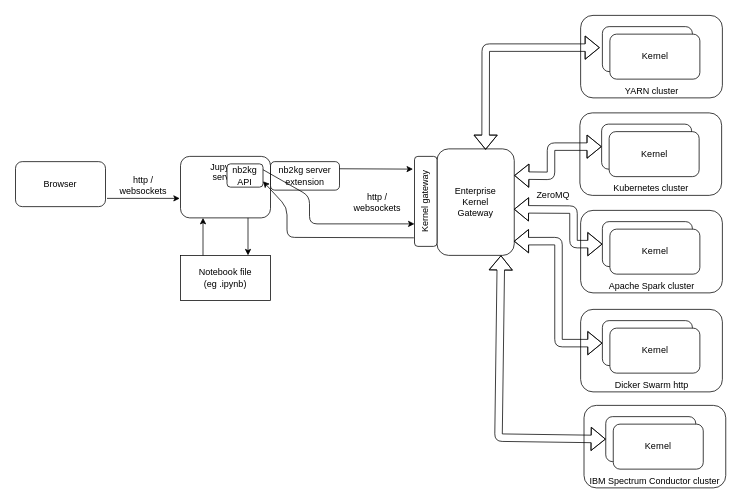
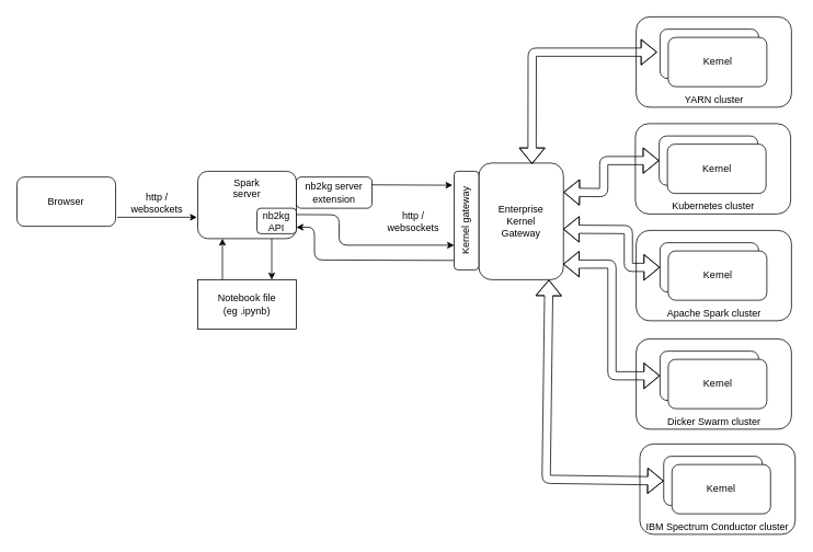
  <mxCell id="0" />
  <mxCell id="1" parent="0" />
  <mxCell id="2" value="Browser" style="rounded=1;whiteSpace=wrap;html=1;" parent="1" vertex="1"><mxGeometry x="20" y="215" width="120" height="60" as="geometry" /></mxCell>
- <mxCell id="3" value="Jupyter&lt;br&gt;server" style="rounded=1;whiteSpace=wrap;html=1;verticalAlign=top;" parent="1" vertex="1"><mxGeometry x="240" y="208" width="120" height="82" as="geometry" /></mxCell>
+ <mxCell id="3" value="Spark&lt;br&gt;server" style="rounded=1;whiteSpace=wrap;html=1;verticalAlign=top;" parent="1" vertex="1"><mxGeometry x="240" y="208" width="120" height="82" as="geometry" /></mxCell>
  <mxCell id="4" value="Notebook file&lt;br&gt;(eg .ipynb)&lt;br&gt;" style="rounded=0;whiteSpace=wrap;html=1;" parent="1" vertex="1"><mxGeometry x="240" y="340" width="120" height="60" as="geometry" /></mxCell>
  <mxCell id="5" value="" style="endArrow=classic;html=1;entryX=0.25;entryY=1;exitX=0.25;exitY=0;" parent="1" source="4" target="3" edge="1"><mxGeometry width="50" height="50" relative="1" as="geometry"><mxPoint x="60" y="470" as="sourcePoint" /><mxPoint x="110" y="420" as="targetPoint" /></mxGeometry></mxCell>
  <mxCell id="6" value="" style="endArrow=classic;html=1;entryX=0.75;entryY=0;exitX=0.75;exitY=1;" parent="1" source="3" target="4" edge="1"><mxGeometry width="50" height="50" relative="1" as="geometry"><mxPoint x="280" y="350" as="sourcePoint" /><mxPoint x="280" y="300" as="targetPoint" /></mxGeometry></mxCell>
  <mxCell id="7" value="" style="endArrow=classic;html=1;entryX=-0.008;entryY=0.683;entryDx=0;entryDy=0;entryPerimeter=0;" parent="1" target="3" edge="1"><mxGeometry width="50" height="50" relative="1" as="geometry"><mxPoint x="142" y="264" as="sourcePoint" /><mxPoint x="199" y="275" as="targetPoint" /></mxGeometry></mxCell>
  <mxCell id="8" value="http /&lt;br&gt;websockets&lt;br&gt;" style="text;html=1;resizable=0;points=[];autosize=1;align=center;verticalAlign=top;spacingTop=-4;" parent="1" vertex="1"><mxGeometry x="150" y="230" width="80" height="30" as="geometry" /></mxCell>
  <mxCell id="9" value="nb2kg server&lt;br&gt;extension&lt;br&gt;" style="rounded=1;whiteSpace=wrap;html=1;" parent="1" vertex="1"><mxGeometry x="360" y="215" width="92" height="38" as="geometry" /></mxCell>
  <mxCell id="10" value="Enterprise&lt;br&gt;Kernel&lt;br&gt;Gateway&lt;br&gt;" style="rounded=1;whiteSpace=wrap;html=1;" parent="1" vertex="1"><mxGeometry x="582" y="198" width="103" height="142" as="geometry" /></mxCell>
  <mxCell id="11" value="" style="endArrow=classic;html=1;exitX=1;exitY=0.25;exitDx=0;exitDy=0;" parent="1" edge="1" source="9"><mxGeometry width="50" height="50" relative="1" as="geometry"><mxPoint x="502" y="225" as="sourcePoint" /><mxPoint x="550" y="225" as="targetPoint" /></mxGeometry></mxCell>
  <mxCell id="12" value="http /&lt;br&gt;websockets&lt;br&gt;" style="text;html=1;resizable=0;points=[];autosize=1;align=center;verticalAlign=top;spacingTop=-4;rotation=0;" parent="1" vertex="1"><mxGeometry x="462" y="253" width="80" height="30" as="geometry" /></mxCell>
  <mxCell id="13" value="" style="group" vertex="1" connectable="0" parent="1"><mxGeometry x="773.5" y="280" width="189" height="110" as="geometry" /></mxCell>
  <mxCell id="14" value="Apache Spark cluster" style="rounded=1;whiteSpace=wrap;html=1;verticalAlign=bottom;" vertex="1" parent="13"><mxGeometry width="189" height="110" as="geometry" /></mxCell>
  <mxCell id="15" value="Kernel" style="rounded=1;whiteSpace=wrap;html=1;" parent="13" vertex="1"><mxGeometry x="29" y="15" width="120" height="60" as="geometry" /></mxCell>
  <mxCell id="16" value="Kernel" style="rounded=1;whiteSpace=wrap;html=1;" parent="13" vertex="1"><mxGeometry x="39" y="25" width="120" height="60" as="geometry" /></mxCell>
  <mxCell id="17" value="" style="group" vertex="1" connectable="0" parent="1"><mxGeometry x="773.5" y="412" width="189" height="110" as="geometry" /></mxCell>
- <mxCell id="18" value="Dicker Swarm http" style="rounded=1;whiteSpace=wrap;html=1;verticalAlign=bottom;" vertex="1" parent="17"><mxGeometry width="189" height="110" as="geometry" /></mxCell>
+ <mxCell id="18" value="Dicker Swarm cluster" style="rounded=1;whiteSpace=wrap;html=1;verticalAlign=bottom;" vertex="1" parent="17"><mxGeometry width="189" height="110" as="geometry" /></mxCell>
  <mxCell id="19" value="Kernel" style="rounded=1;whiteSpace=wrap;html=1;" vertex="1" parent="17"><mxGeometry x="29" y="15" width="120" height="60" as="geometry" /></mxCell>
  <mxCell id="20" value="Kernel" style="rounded=1;whiteSpace=wrap;html=1;" vertex="1" parent="17"><mxGeometry x="39" y="25" width="120" height="60" as="geometry" /></mxCell>
  <mxCell id="21" value="" style="group" vertex="1" connectable="0" parent="1"><mxGeometry x="778" y="540" width="189" height="110" as="geometry" /></mxCell>
  <mxCell id="22" value="IBM Spectrum Conductor cluster" style="rounded=1;whiteSpace=wrap;html=1;verticalAlign=bottom;" vertex="1" parent="21"><mxGeometry width="189" height="110" as="geometry" /></mxCell>
  <mxCell id="23" value="Kernel" style="rounded=1;whiteSpace=wrap;html=1;" vertex="1" parent="21"><mxGeometry x="29" y="15" width="120" height="60" as="geometry" /></mxCell>
  <mxCell id="24" value="Kernel" style="rounded=1;whiteSpace=wrap;html=1;" vertex="1" parent="21"><mxGeometry x="39" y="25" width="120" height="60" as="geometry" /></mxCell>
  <mxCell id="25" value="" style="group" vertex="1" connectable="0" parent="1"><mxGeometry x="772.5" y="150" width="189" height="110" as="geometry" /></mxCell>
  <mxCell id="26" value="Kubernetes cluster" style="rounded=1;whiteSpace=wrap;html=1;verticalAlign=bottom;" vertex="1" parent="25"><mxGeometry width="189" height="110" as="geometry" /></mxCell>
  <mxCell id="27" value="Kernel" style="rounded=1;whiteSpace=wrap;html=1;" vertex="1" parent="25"><mxGeometry x="29" y="15" width="120" height="60" as="geometry" /></mxCell>
  <mxCell id="28" value="Kernel" style="rounded=1;whiteSpace=wrap;html=1;" vertex="1" parent="25"><mxGeometry x="39" y="25" width="120" height="60" as="geometry" /></mxCell>
  <mxCell id="29" value="" style="group" vertex="1" connectable="0" parent="1"><mxGeometry x="773.5" y="20" width="189" height="110" as="geometry" /></mxCell>
  <mxCell id="30" value="YARN cluster" style="rounded=1;whiteSpace=wrap;html=1;verticalAlign=bottom;" vertex="1" parent="29"><mxGeometry width="189" height="110" as="geometry" /></mxCell>
  <mxCell id="31" value="Kernel" style="rounded=1;whiteSpace=wrap;html=1;" vertex="1" parent="29"><mxGeometry x="29" y="15" width="120" height="60" as="geometry" /></mxCell>
  <mxCell id="32" value="Kernel" style="rounded=1;whiteSpace=wrap;html=1;" vertex="1" parent="29"><mxGeometry x="39" y="25" width="120" height="60" as="geometry" /></mxCell>
  <mxCell id="33" value="" style="shape=flexArrow;endArrow=classic;startArrow=classic;html=1;entryX=0.629;entryY=0.008;entryDx=0;entryDy=0;entryPerimeter=0;" edge="1" parent="1" target="10"><mxGeometry width="50" height="50" relative="1" as="geometry"><mxPoint x="799" y="63" as="sourcePoint" /><mxPoint x="444" y="673" as="targetPoint" /><Array as="points"><mxPoint x="647" y="63" /></Array></mxGeometry></mxCell>
  <mxCell id="34" value="" style="shape=flexArrow;endArrow=classic;startArrow=classic;html=1;entryX=1;entryY=0.25;entryDx=0;entryDy=0;exitX=0;exitY=0.5;exitDx=0;exitDy=0;" edge="1" parent="1" source="27" target="10"><mxGeometry width="50" height="50" relative="1" as="geometry"><mxPoint x="809" y="73" as="sourcePoint" /><mxPoint x="642" y="231" as="targetPoint" /><Array as="points"><mxPoint x="734" y="195" /><mxPoint x="734" y="234" /></Array></mxGeometry></mxCell>
  <mxCell id="35" value="" style="shape=flexArrow;endArrow=classic;startArrow=classic;html=1;entryX=0.996;entryY=0.567;entryDx=0;entryDy=0;exitX=0;exitY=0.5;exitDx=0;exitDy=0;entryPerimeter=0;" edge="1" parent="1" source="15" target="10"><mxGeometry width="50" height="50" relative="1" as="geometry"><mxPoint x="812" y="205" as="sourcePoint" /><mxPoint x="687" y="260" as="targetPoint" /><Array as="points"><mxPoint x="764" y="325" /><mxPoint x="764" y="279" /></Array></mxGeometry></mxCell>
  <mxCell id="36" value="" style="shape=flexArrow;endArrow=classic;startArrow=classic;html=1;entryX=0.996;entryY=0.867;entryDx=0;entryDy=0;exitX=0;exitY=0.5;exitDx=0;exitDy=0;entryPerimeter=0;" edge="1" parent="1" source="19" target="10"><mxGeometry width="50" height="50" relative="1" as="geometry"><mxPoint x="813" y="335" as="sourcePoint" /><mxPoint x="686" y="309" as="targetPoint" /><Array as="points"><mxPoint x="744" y="457" /><mxPoint x="744" y="321" /></Array></mxGeometry></mxCell>
  <mxCell id="37" value="" style="shape=flexArrow;endArrow=classic;startArrow=classic;html=1;exitX=0;exitY=0.5;exitDx=0;exitDy=0;entryX=0.828;entryY=1;entryDx=0;entryDy=0;entryPerimeter=0;" edge="1" parent="1" source="23" target="10"><mxGeometry width="50" height="50" relative="1" as="geometry"><mxPoint x="704" y="603" as="sourcePoint" /><mxPoint x="664" y="403" as="targetPoint" /><Array as="points"><mxPoint x="664" y="583" /></Array></mxGeometry></mxCell>
- <mxCell id="38" value="ZeroMQ" style="text;html=1;resizable=0;points=[];autosize=1;align=left;verticalAlign=top;spacingTop=-4;" vertex="1" parent="1"><mxGeometry x="712.5" y="250" width="60" height="20" as="geometry" /></mxCell>
- <mxCell id="39" value="nb2kg&lt;br&gt;API&lt;br&gt;" style="rounded=1;whiteSpace=wrap;html=1;" vertex="1" parent="1"><mxGeometry x="302" y="218" width="48" height="31" as="geometry" /></mxCell>
+ <mxCell id="39" value="nb2kg&lt;br&gt;API&lt;br&gt;" style="rounded=1;whiteSpace=wrap;html=1;" vertex="1" parent="1"><mxGeometry x="312" y="253" width="48" height="31" as="geometry" /></mxCell>
  <mxCell id="40" value="" style="endArrow=classic;html=1;exitX=1;exitY=0.25;exitDx=0;exitDy=0;entryX=0;entryY=0.75;entryDx=0;entryDy=0;" edge="1" parent="1" source="39" target="42"><mxGeometry width="50" height="50" relative="1" as="geometry"><mxPoint x="462" y="235" as="sourcePoint" /><mxPoint x="568" y="235" as="targetPoint" /><Array as="points"><mxPoint x="412" y="261" /><mxPoint x="412" y="298" /></Array></mxGeometry></mxCell>
  <mxCell id="41" value="" style="endArrow=classic;html=1;entryX=1;entryY=0.75;entryDx=0;entryDy=0;exitX=-0.028;exitY=0.905;exitDx=0;exitDy=0;exitPerimeter=0;" edge="1" parent="1" source="42" target="39"><mxGeometry width="50" height="50" relative="1" as="geometry"><mxPoint x="567" y="254" as="sourcePoint" /><mxPoint x="462" y="254" as="targetPoint" /><Array as="points"><mxPoint x="382" y="316" /><mxPoint x="382" y="276" /></Array></mxGeometry></mxCell>
  <mxCell id="42" value="Kernel gateway" style="rounded=1;whiteSpace=wrap;html=1;horizontal=0;" vertex="1" parent="1"><mxGeometry x="552" y="208" width="30" height="120" as="geometry" /></mxCell>
